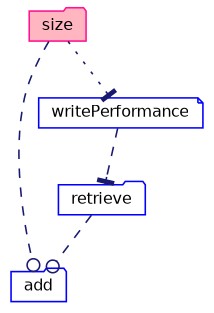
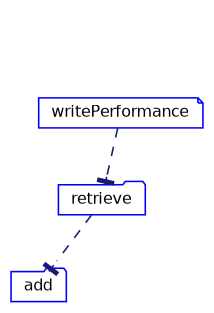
  digraph {
    rankdir=TB
    node [color=blue fillcolor=white fontname=Helvetica fontsize=10 shape=folder style=filled]
    edge [arrowhead=odot color=midnightblue fontname=Helvetica fontsize=10 labelfontname=Helvetica labelfontsize=10 style=dashed]
-   n1 [color=deeppink fillcolor=lightpink fontcolor=black height=0.2 label=size width=0.4]
    n2 [height=0.2 label=add width=0.4]
    n3 [height=0.2 label=writePerformance shape=note width=0.4]
    n4 [height=0.2 label=retrieve width=0.4]
-   n1 -> n2
-   n1 -> n3 [arrowhead=tee style=dotted]
    n3 -> n4 [arrowhead=tee]
-   n4 -> n2
+   n4 -> n2 [arrowhead=tee]
  }
